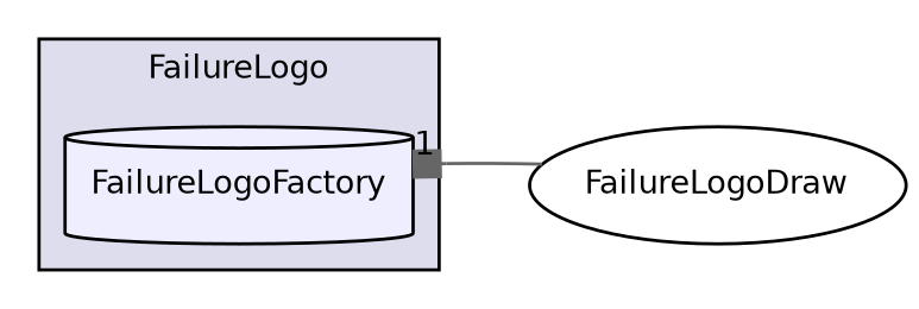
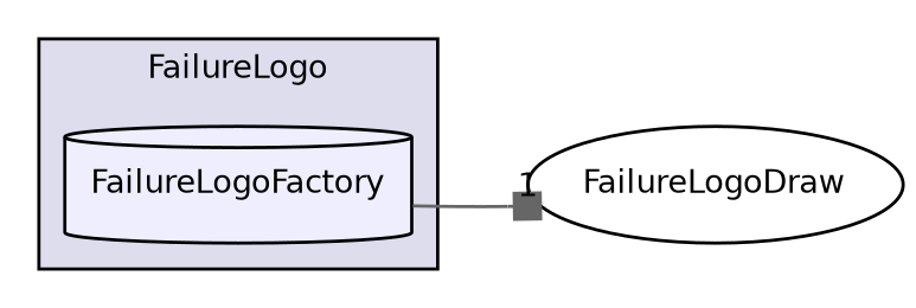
  digraph {
    compound=true
    rankdir=LR
    node [fontname=Helvetica fontsize=10]
    n1 [fillcolor="#eeeeff" label=FailureLogoFactory pencolor=black shape=cylinder style=filled]
    n2 [label=FailureLogoDraw shape=ellipse]
    subgraph cluster_1 {
      bgcolor="#ddddee"
      fontname=Helvetica
      fontsize=10
      label=FailureLogo
      pencolor=black
      n1
    }
-   n2 -> n1 [headlabel=1 labeldistance=1.5 labelfontname=Helvetica labelfontsize=10 color=gray40 arrowhead=box]
+   n1 -> n2 [headlabel=1 labeldistance=1.5 labelfontname=Helvetica labelfontsize=10 color=gray40 arrowhead=box]
  }
